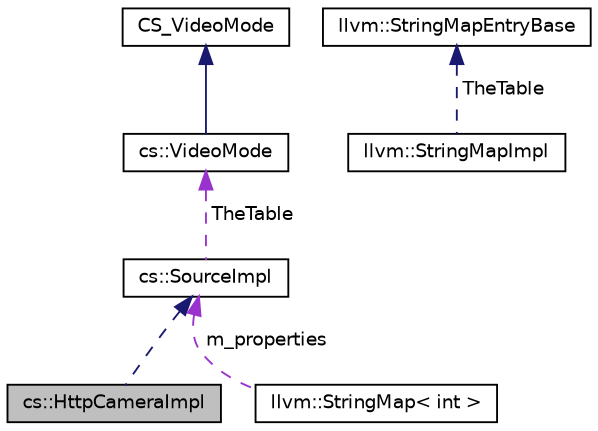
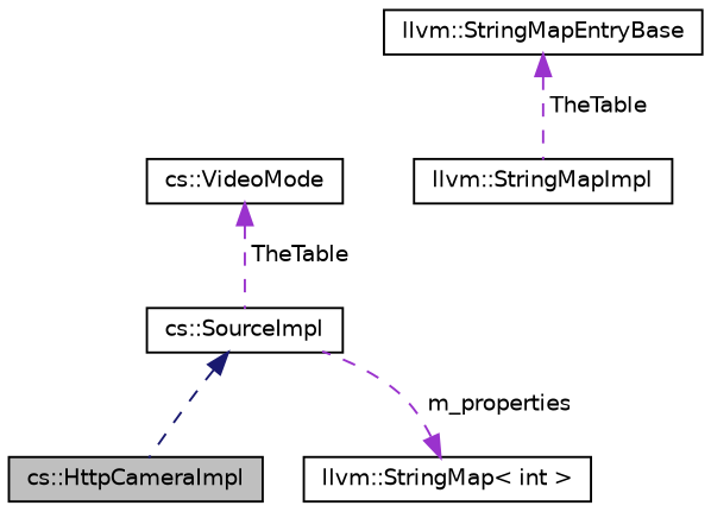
  digraph {
    node [color=black fillcolor=white fontname=Helvetica fontsize=10 shape=record style=filled]
    edge [color=darkorchid3 dir=back fontname=Helvetica fontsize=10 labelfontname=Helvetica labelfontsize=10 style=dashed]
    n1 [fillcolor=grey75 fontcolor=black height=0.2 label="cs::HttpCameraImpl" width=0.4]
    n2 [height=0.2 label="cs::SourceImpl" width=0.4]
    n3 [height=0.2 label="llvm::StringMap\< int \>" width=0.4]
    n4 [height=0.2 label="llvm::StringMapImpl" width=0.4]
    n5 [height=0.2 label="llvm::StringMapEntryBase" width=0.4]
    n6 [height=0.2 label="cs::VideoMode" width=0.4]
-   n7 [height=0.2 label=CS_VideoMode width=0.4]
    n2 -> n1 [color=midnightblue]
-   n2 -> n3 [label=" m_properties"]
-   n5 -> n4 [color=midnightblue label=" TheTable"]
+   n3 -> n2 [label=" m_properties"]
+   n5 -> n4 [label=" TheTable"]
    n6 -> n2 [label=" TheTable"]
-   n7 -> n6 [color=midnightblue style=solid]
  }
